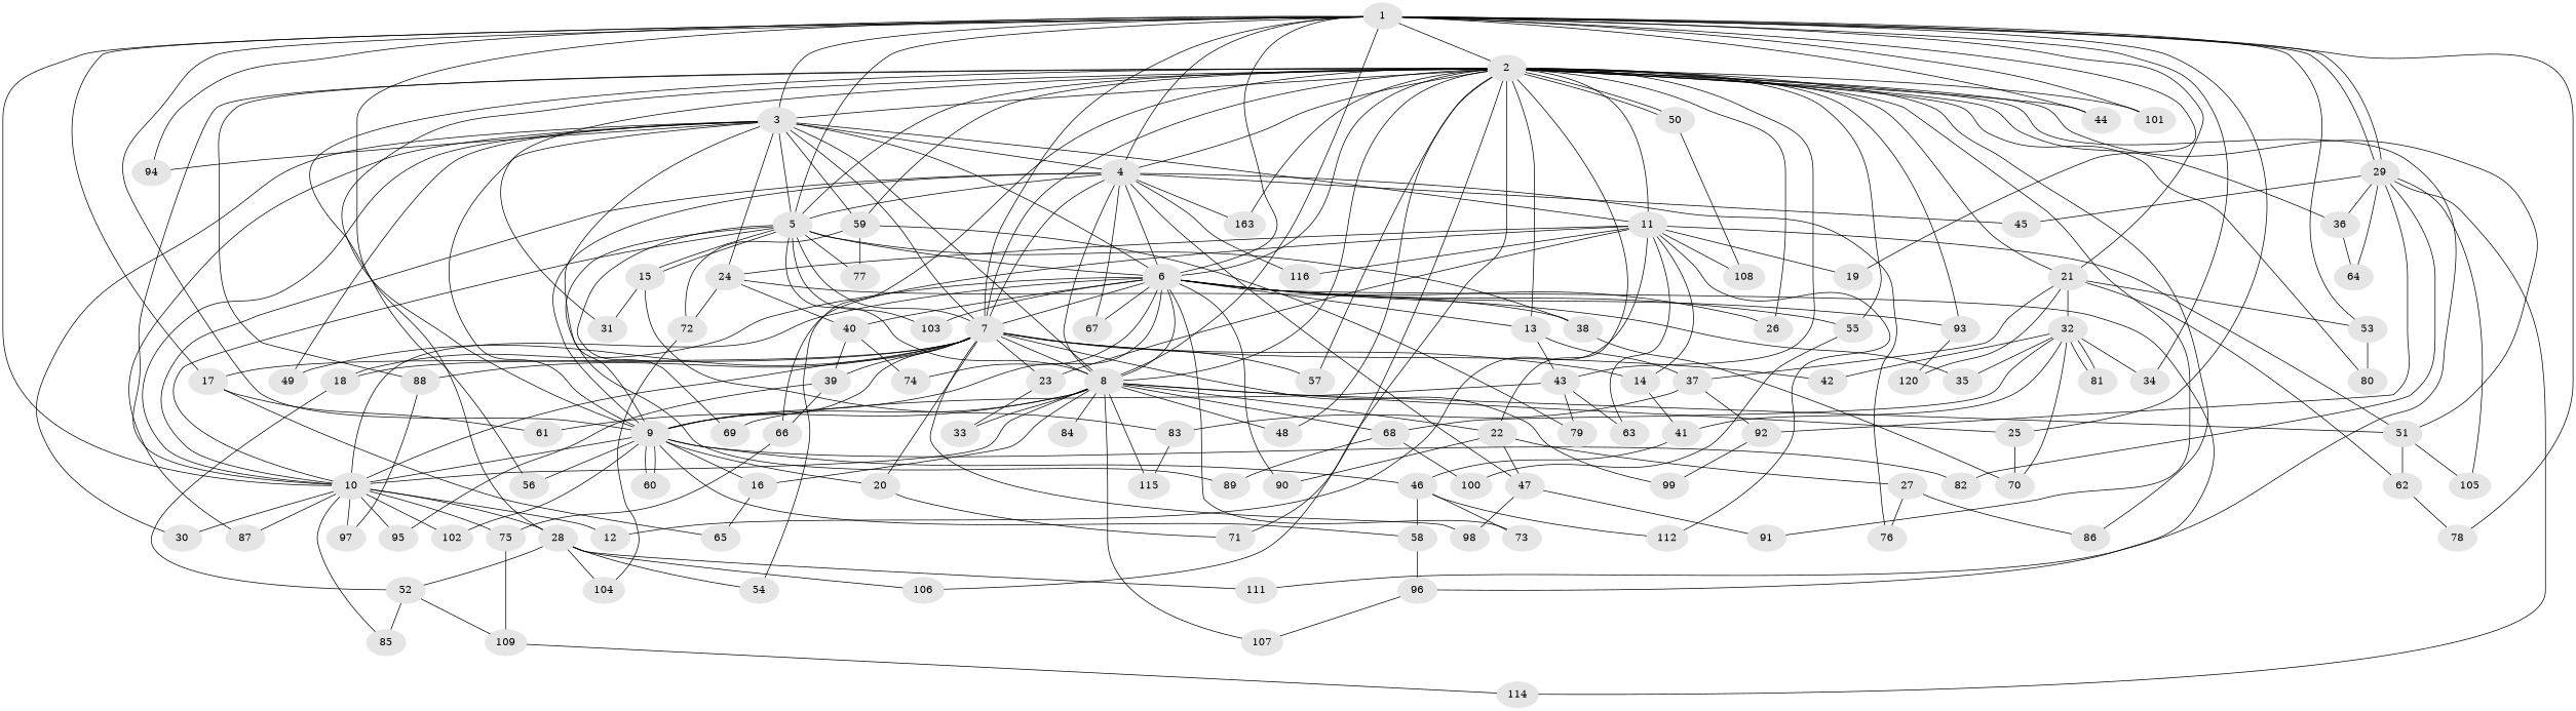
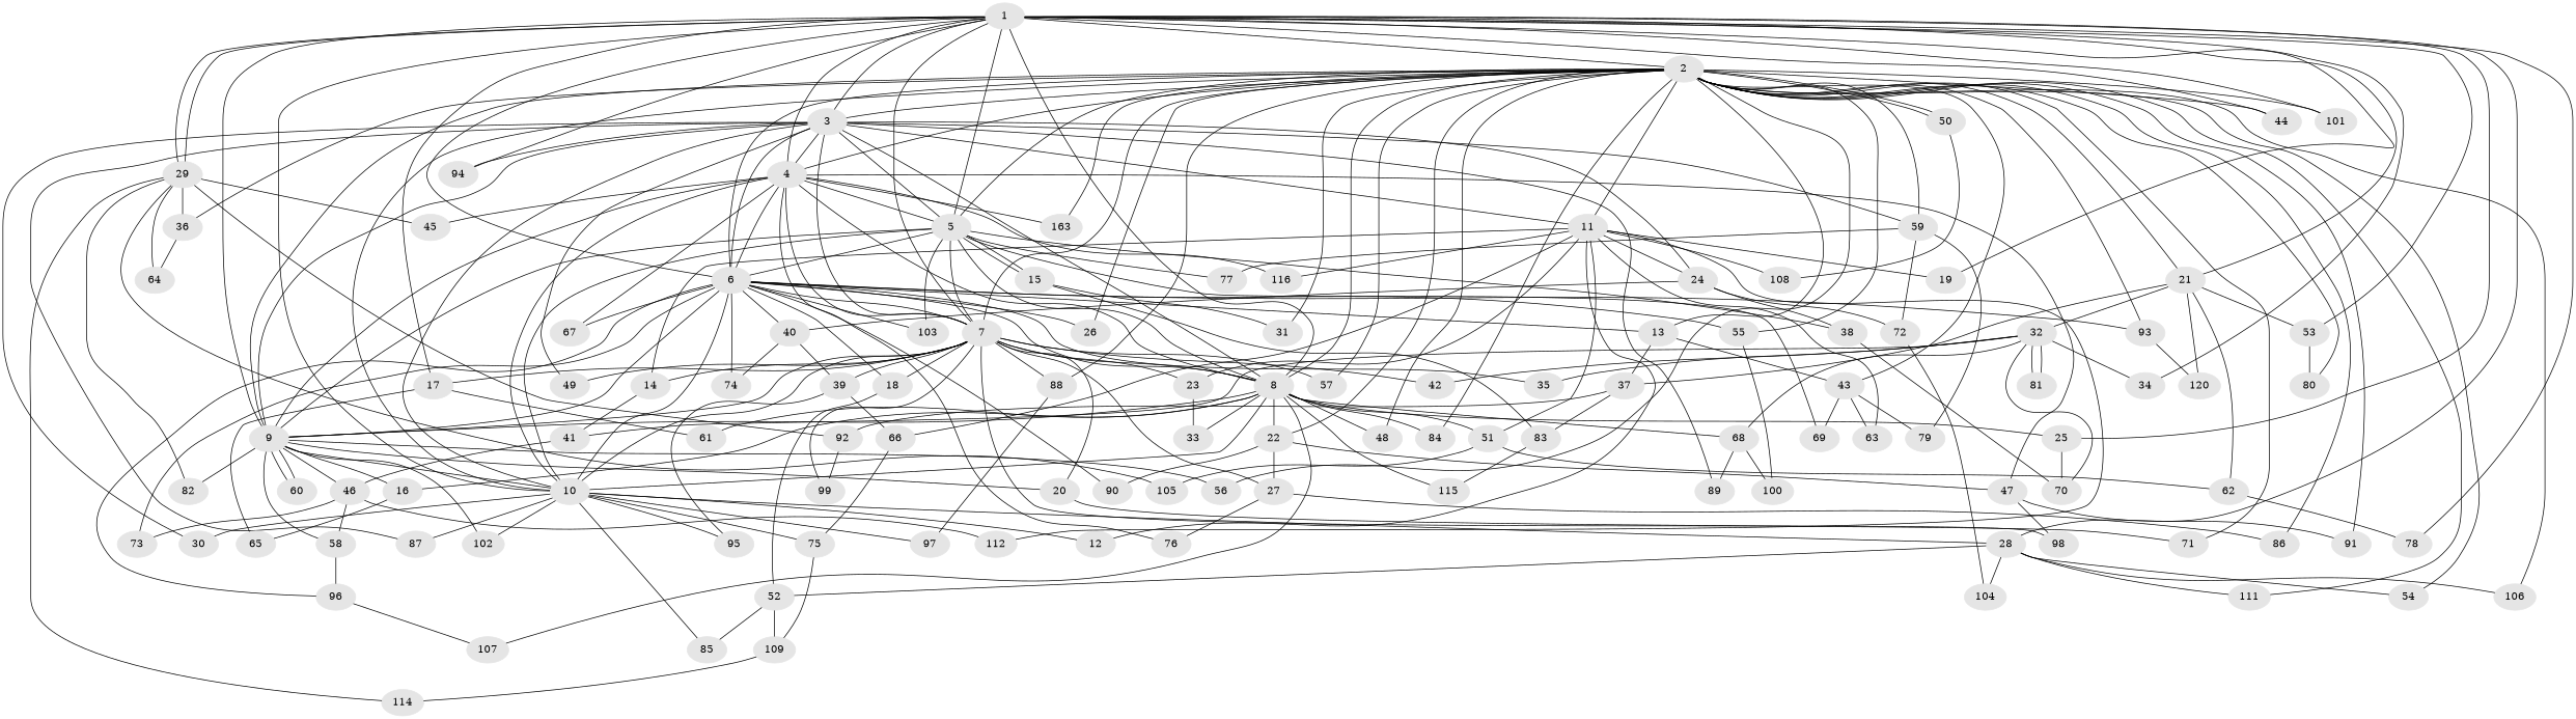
  graph {
    node [color=gray90 style=filled]
    1
    2
    3
    4
    5
    6
    7
    8
    9
    10
    17
    19
    21
    25
    28
    29
    34
    44
    53
    78
    94
    101
    11
    13
    22
    26
    31
    36
    43
    48
    50
    54
    55
    56
    57
    59
    71
    80
    84
    86
    88
    91
    93
    106
    111
    n46 [label=163]
    24
    30
    49
    87
    89
    45
    47
    67
    76
    116
    15
    38
    69
    77
    103
    18
    35
    40
    73
    74
    90
    96
    39
    14
    20
    23
    27
    42
    98
    99
    16
    33
    51
    61
    68
    107
    115
    46
    58
    60
    82
    102
    12
    75
    85
    95
    97
    65
    37
    32
    62
    n98 [label=120]
    70
    52
    104
    64
    92
    105
    114
    63
    66
    108
    112
    79
    100
    72
    83
    41
    109
    81
    1 -- 2
    1 -- 3
    1 -- 4
    1 -- 5
    1 -- 6
    1 -- 7
    1 -- 8
    1 -- 9
    1 -- 10
    1 -- 17
    1 -- 19
    1 -- 21
    1 -- 25
    1 -- 28
    1 -- 29
    1 -- 29
    1 -- 34
    1 -- 44
    1 -- 53
    1 -- 78
    1 -- 94
    1 -- 101
    2 -- 3
    2 -- 4
    2 -- 5
    2 -- 6
    2 -- 7
    2 -- 8
    2 -- 9
    2 -- 10
    2 -- 21
    2 -- 44
    2 -- 101
    2 -- 11
    2 -- 13
    2 -- 22
    2 -- 26
    2 -- 31
    2 -- 36
    2 -- 43
    2 -- 48
    2 -- 50
    2 -- 50
    2 -- 54
    2 -- 55
    2 -- 56
    2 -- 57
    2 -- 59
    2 -- 71
    2 -- 80
-   2 -- 51
+   2 -- 84
    2 -- 86
    2 -- 88
    2 -- 91
    2 -- 93
    2 -- 106
    2 -- 111
    2 -- n46
    3 -- 4
    3 -- 5
    3 -- 6
    3 -- 7
    3 -- 8
    3 -- 9
    3 -- 10
    3 -- 94
    3 -- 11
    3 -- 59
    3 -- 24
    3 -- 30
    3 -- 49
    3 -- 87
    3 -- 89
    4 -- 5
    4 -- 6
    4 -- 7
    4 -- 8
    4 -- 9
    4 -- 10
    4 -- n46
    4 -- 45
    4 -- 47
    4 -- 67
    4 -- 76
    4 -- 116
    5 -- 6
    5 -- 7
    5 -- 8
    5 -- 9
    5 -- 10
    5 -- 15
    5 -- 15
    5 -- 38
    5 -- 69
    5 -- 77
    5 -- 103
    6 -- 7
    6 -- 8
    6 -- 9
    6 -- 10
    6 -- 13
    6 -- 26
    6 -- 55
    6 -- 93
    6 -- 67
    6 -- 103
    6 -- 18
    6 -- 35
    6 -- 40
    6 -- 73
    6 -- 74
    6 -- 90
    6 -- 96
    7 -- 8
    7 -- 9
    7 -- 10
    7 -- 17
    7 -- 57
    7 -- 88
    7 -- 49
    7 -- 18
    7 -- 39
    7 -- 14
    7 -- 20
    7 -- 23
+   7 -- 27
    7 -- 42
    7 -- 98
    7 -- 99
    8 -- 9
    8 -- 10
    8 -- 25
    8 -- 22
    8 -- 48
    8 -- 84
    8 -- 16
    8 -- 33
    8 -- 51
    8 -- 61
    8 -- 68
    8 -- 107
    8 -- 115
    9 -- 10
    9 -- 56
    9 -- 20
    9 -- 16
    9 -- 46
    9 -- 58
    9 -- 60
    9 -- 60
    9 -- 82
    9 -- 102
    10 -- 28
    10 -- 30
    10 -- 87
    10 -- 102
    10 -- 12
    10 -- 75
    10 -- 85
    10 -- 95
    10 -- 97
    17 -- 61
    17 -- 65
    21 -- 53
    21 -- 37
    21 -- 32
    21 -- 62
    21 -- n98
    25 -- 70
    28 -- 54
    28 -- 106
    28 -- 111
    28 -- 52
    28 -- 104
    29 -- 36
    29 -- 45
    29 -- 82
    29 -- 64
    29 -- 92
    29 -- 105
    29 -- 114
    53 -- 80
    11 -- 19
    11 -- 24
    11 -- 116
    11 -- 14
    11 -- 23
    11 -- 51
    11 -- 12
    11 -- 63
    11 -- 66
    11 -- 108
    11 -- 112
    13 -- 43
    13 -- 37
    22 -- 47
    22 -- 90
    22 -- 27
    36 -- 64
    43 -- 69
    43 -- 63
    43 -- 79
    50 -- 108
    55 -- 100
    59 -- 77
    59 -- 79
    59 -- 72
    88 -- 97
    93 -- n98
    24 -- 38
    24 -- 40
    24 -- 72
    47 -- 91
    47 -- 98
    15 -- 31
    15 -- 83
    38 -- 70
    18 -- 52
    40 -- 74
    40 -- 39
    96 -- 107
    39 -- 95
    39 -- 66
    14 -- 41
    20 -- 71
    23 -- 33
    27 -- 86
    27 -- 76
    16 -- 65
    51 -- 62
    51 -- 105
    68 -- 89
    68 -- 100
    46 -- 73
    46 -- 58
    46 -- 112
    58 -- 96
    75 -- 109
    37 -- 92
    37 -- 83
    32 -- 34
    32 -- 35
    32 -- 42
    32 -- 68
    32 -- 70
    32 -- 41
    32 -- 81
    32 -- 81
    62 -- 78
    52 -- 85
    52 -- 109
    92 -- 99
    66 -- 75
    72 -- 104
    83 -- 115
    41 -- 46
    109 -- 114
  }
